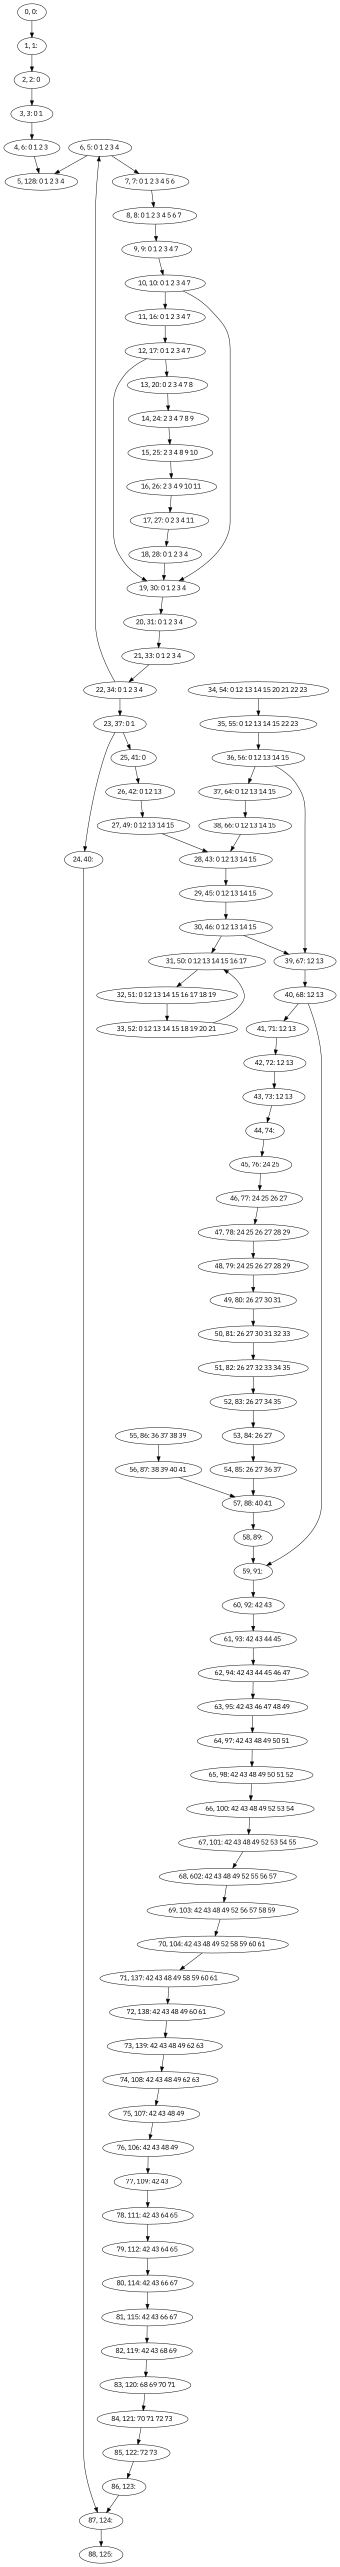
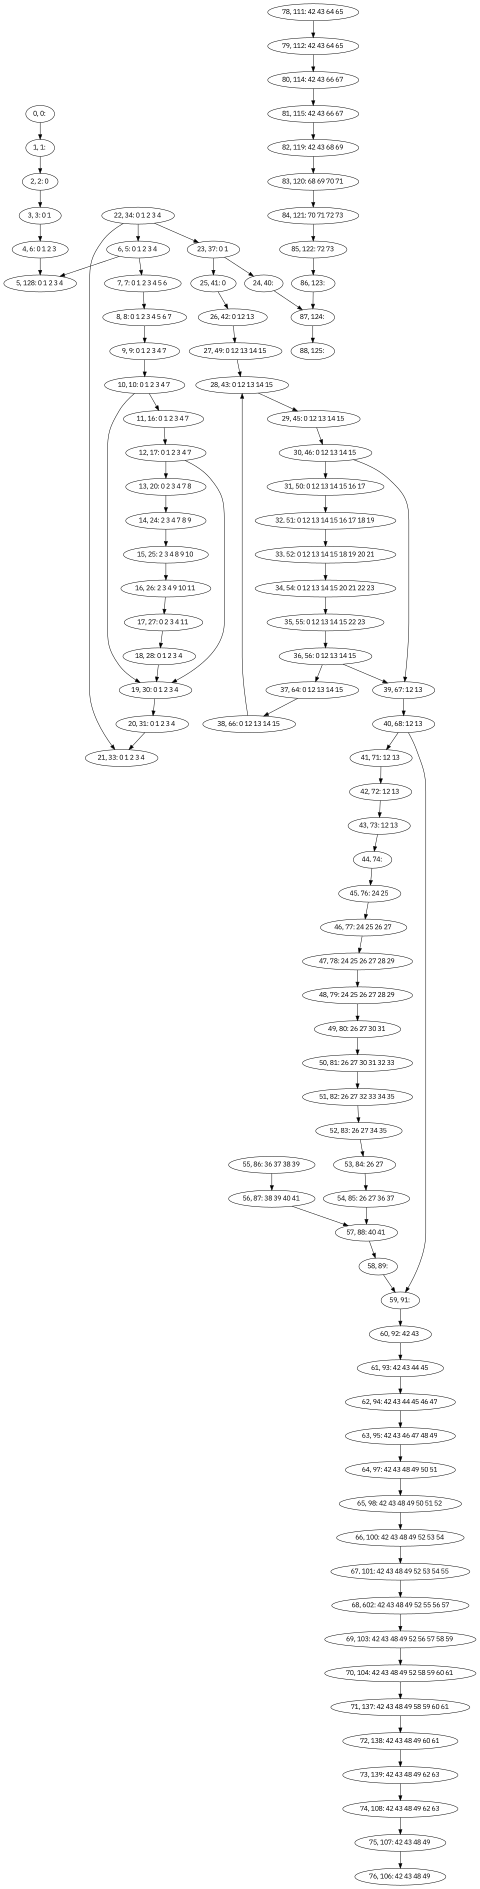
  digraph {
    fontname="IBM Plex Sans"
    node [fontname="IBM Plex Sans"]
    edge [fontname="IBM Plex Sans"]
    n1 [label="0, 0: "]
    n2 [label="1, 1: "]
    n3 [label="2, 2: 0 "]
    n4 [label="3, 3: 0 1 "]
    n5 [label="4, 6: 0 1 2 3 "]
    n6 [label="5, 128: 0 1 2 3 4 "]
    n7 [label="6, 5: 0 1 2 3 4 "]
    n8 [label="7, 7: 0 1 2 3 4 5 6 "]
    n9 [label="8, 8: 0 1 2 3 4 5 6 7 "]
    n10 [label="9, 9: 0 1 2 3 4 7 "]
    n11 [label="10, 10: 0 1 2 3 4 7 "]
    n12 [label="11, 16: 0 1 2 3 4 7 "]
    n13 [label="19, 30: 0 1 2 3 4 "]
    n14 [label="12, 17: 0 1 2 3 4 7 "]
    n15 [label="20, 31: 0 1 2 3 4 "]
    n16 [label="13, 20: 0 2 3 4 7 8 "]
    n17 [label="14, 24: 2 3 4 7 8 9 "]
    n18 [label="15, 25: 2 3 4 8 9 10 "]
    n19 [label="16, 26: 2 3 4 9 10 11 "]
    n20 [label="17, 27: 0 2 3 4 11 "]
    n21 [label="18, 28: 0 1 2 3 4 "]
    n22 [label="21, 33: 0 1 2 3 4 "]
    n23 [label="22, 34: 0 1 2 3 4 "]
    n24 [label="23, 37: 0 1 "]
    n25 [label="24, 40: "]
    n26 [label="25, 41: 0 "]
    n27 [label="87, 124: "]
    n28 [label="26, 42: 0 12 13 "]
    n29 [label="88, 125: "]
    n30 [label="27, 49: 0 12 13 14 15 "]
    n31 [label="28, 43: 0 12 13 14 15 "]
    n32 [label="29, 45: 0 12 13 14 15 "]
    n33 [label="30, 46: 0 12 13 14 15 "]
    n34 [label="31, 50: 0 12 13 14 15 16 17 "]
    n35 [label="39, 67: 12 13 "]
    n36 [label="32, 51: 0 12 13 14 15 16 17 18 19 "]
    n37 [label="40, 68: 12 13 "]
    n38 [label="33, 52: 0 12 13 14 15 18 19 20 21 "]
    n39 [label="34, 54: 0 12 13 14 15 20 21 22 23 "]
    n40 [label="35, 55: 0 12 13 14 15 22 23 "]
    n41 [label="36, 56: 0 12 13 14 15 "]
    n42 [label="37, 64: 0 12 13 14 15 "]
    n43 [label="38, 66: 0 12 13 14 15 "]
    n44 [label="41, 71: 12 13 "]
    n45 [label="59, 91: "]
    n46 [label="42, 72: 12 13 "]
    n47 [label="60, 92: 42 43 "]
    n48 [label="43, 73: 12 13 "]
    n49 [label="44, 74: "]
    n50 [label="45, 76: 24 25 "]
    n51 [label="46, 77: 24 25 26 27 "]
    n52 [label="47, 78: 24 25 26 27 28 29 "]
    n53 [label="48, 79: 24 25 26 27 28 29 "]
    n54 [label="49, 80: 26 27 30 31 "]
    n55 [label="50, 81: 26 27 30 31 32 33 "]
    n56 [label="51, 82: 26 27 32 33 34 35 "]
    n57 [label="52, 83: 26 27 34 35 "]
    n58 [label="53, 84: 26 27 "]
    n59 [label="54, 85: 26 27 36 37 "]
    n60 [label="57, 88: 40 41 "]
    n61 [label="55, 86: 36 37 38 39 "]
    n62 [label="56, 87: 38 39 40 41 "]
    n63 [label="58, 89: "]
    n64 [label="61, 93: 42 43 44 45 "]
    n65 [label="62, 94: 42 43 44 45 46 47 "]
    n66 [label="63, 95: 42 43 46 47 48 49 "]
    n67 [label="64, 97: 42 43 48 49 50 51 "]
    n68 [label="65, 98: 42 43 48 49 50 51 52 "]
    n69 [label="66, 100: 42 43 48 49 52 53 54 "]
    n70 [label="67, 101: 42 43 48 49 52 53 54 55 "]
    n71 [label="68, 602: 42 43 48 49 52 55 56 57"]
    n72 [label="69, 103: 42 43 48 49 52 56 57 58 59 "]
    n73 [label="70, 104: 42 43 48 49 52 58 59 60 61 "]
    n74 [label="71, 137: 42 43 48 49 58 59 60 61 "]
    n75 [label="72, 138: 42 43 48 49 60 61 "]
    n76 [label="73, 139: 42 43 48 49 62 63 "]
    n77 [label="74, 108: 42 43 48 49 62 63 "]
    n78 [label="75, 107: 42 43 48 49 "]
    n79 [label="76, 106: 42 43 48 49 "]
-   n80 [label="77, 109: 42 43 "]
    n81 [label="78, 111: 42 43 64 65 "]
    n82 [label="79, 112: 42 43 64 65 "]
    n83 [label="80, 114: 42 43 66 67 "]
    n84 [label="81, 115: 42 43 66 67 "]
    n85 [label="82, 119: 42 43 68 69 "]
    n86 [label="83, 120: 68 69 70 71 "]
    n87 [label="84, 121: 70 71 72 73 "]
    n88 [label="85, 122: 72 73 "]
    n89 [label="86, 123: "]
    n1 -> n2
    n2 -> n3
    n3 -> n4
    n4 -> n5
    n5 -> n6
    n7 -> n6
    n7 -> n8
    n8 -> n9
    n9 -> n10
    n10 -> n11
    n11 -> n12
    n11 -> n13
    n12 -> n14
    n13 -> n15
    n14 -> n13
    n14 -> n16
    n15 -> n22
    n16 -> n17
    n17 -> n18
    n18 -> n19
    n19 -> n20
    n20 -> n21
    n21 -> n13
-   n22 -> n23
+   n23 -> n22
    n23 -> n7
    n23 -> n24
    n24 -> n25
    n24 -> n26
    n25 -> n27
    n26 -> n28
    n27 -> n29
    n28 -> n30
    n30 -> n31
    n31 -> n32
    n32 -> n33
    n33 -> n34
    n33 -> n35
    n34 -> n36
    n35 -> n37
    n36 -> n38
    n37 -> n44
    n37 -> n45
-   n38 -> n34
+   n38 -> n39
    n39 -> n40
    n40 -> n41
    n41 -> n35
    n41 -> n42
    n42 -> n43
    n43 -> n31
    n44 -> n46
    n45 -> n47
    n46 -> n48
    n47 -> n64
    n48 -> n49
    n49 -> n50
    n50 -> n51
    n51 -> n52
    n52 -> n53
    n53 -> n54
    n54 -> n55
    n55 -> n56
    n56 -> n57
    n57 -> n58
    n58 -> n59
    n59 -> n60
    n60 -> n63
    n61 -> n62
    n62 -> n60
    n63 -> n45
    n64 -> n65
    n65 -> n66
    n66 -> n67
    n67 -> n68
    n68 -> n69
    n69 -> n70
    n70 -> n71
    n71 -> n72
    n72 -> n73
    n73 -> n74
    n74 -> n75
    n75 -> n76
    n76 -> n77
    n77 -> n78
    n78 -> n79
-   n79 -> n80
-   n80 -> n81
    n81 -> n82
    n82 -> n83
    n83 -> n84
    n84 -> n85
    n85 -> n86
    n86 -> n87
    n87 -> n88
    n88 -> n89
    n89 -> n27
  }
